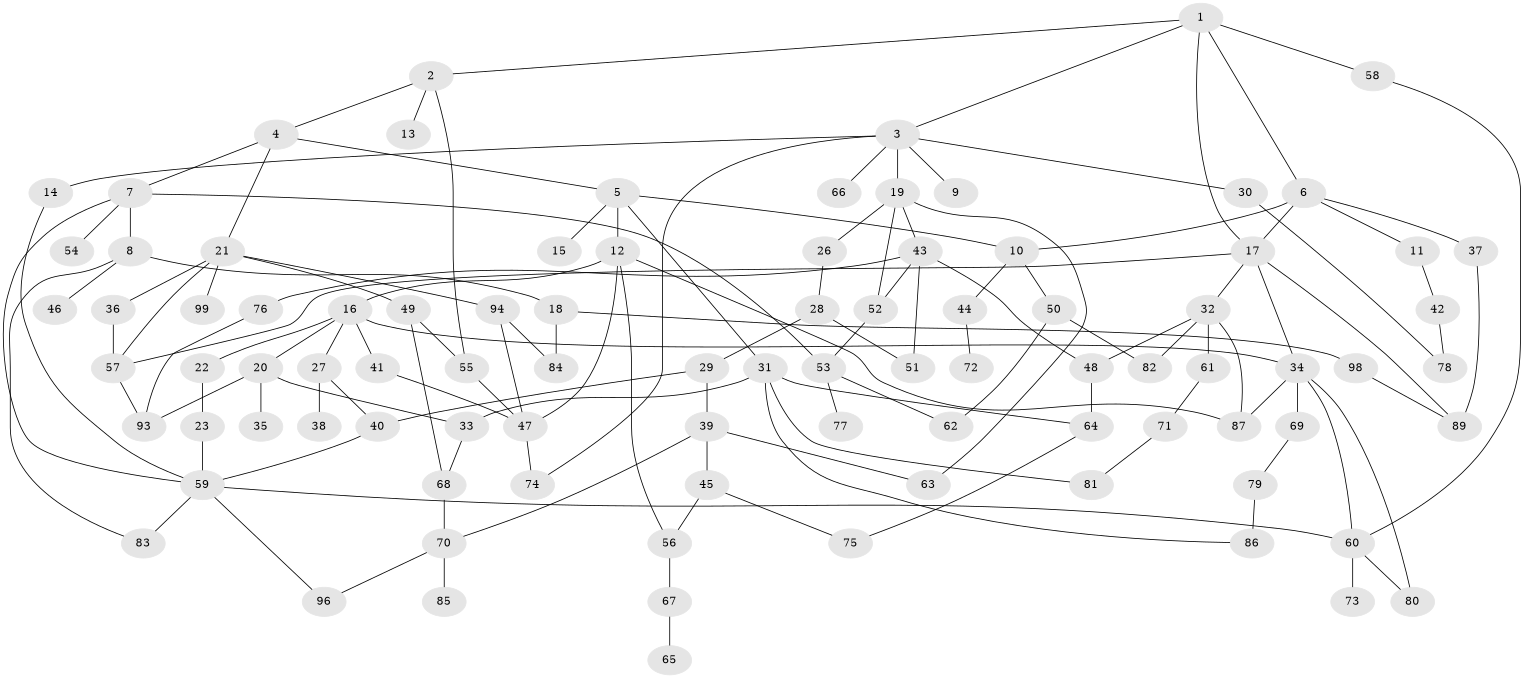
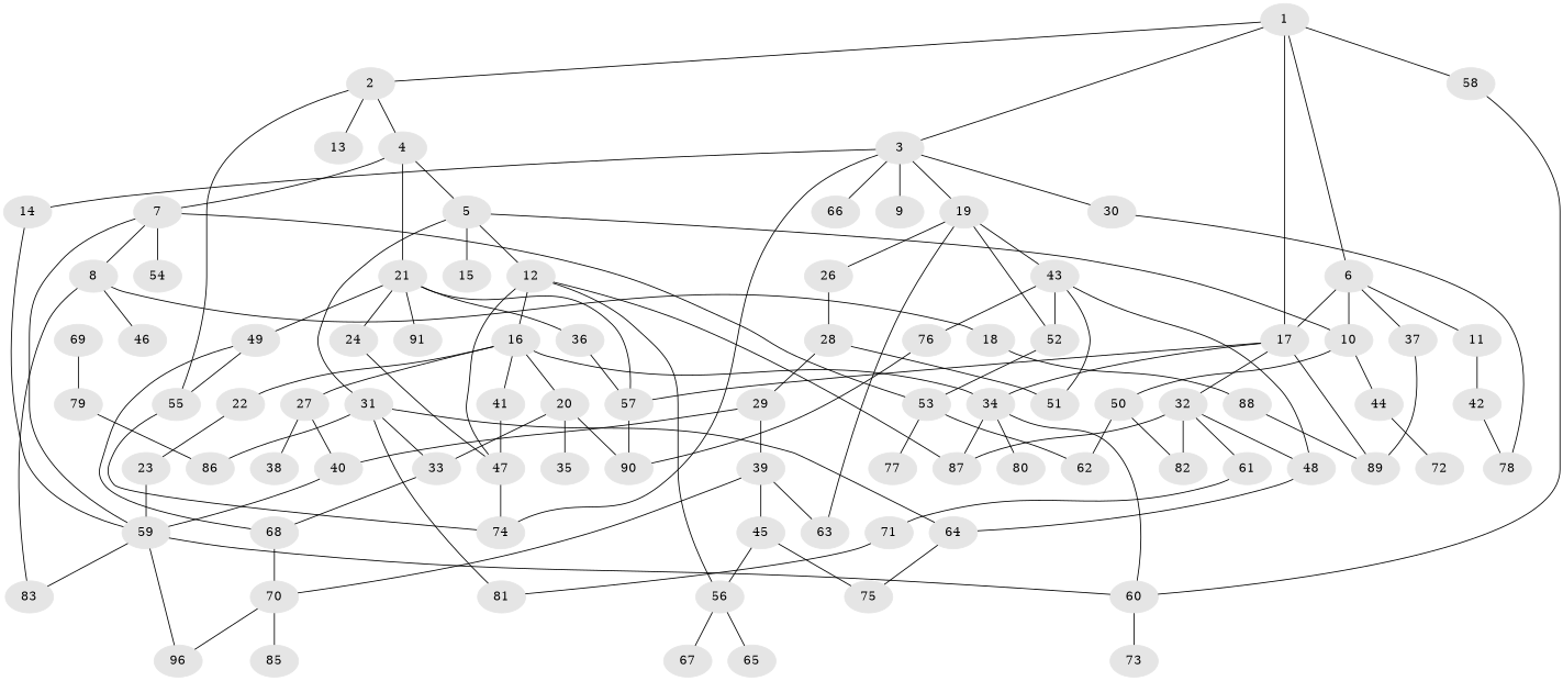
  graph {
    node [color=gray90 style=filled]
    1
    2
    3
    6
    17
    58
    4
    13
    55
    9
    14
    19
    30
    66
    74
    10
    11
    37
    34
    32
    57
    89
    60
    5
    7
    21
    59
    26
    43
    52
    63
    78
    12
    15
    31
    8
    53
    54
-   24 [label=94]
+   24
    36
    49
-   91 [label=99]
+   91
    44
    50
    16
    47
    56
    87
    33
    64
    81
    86
    42
    18
    46
    83
    27
    38
    40
    62
    77
    n62 [label=96]
-   84
-   88 [label=98]
+   88
    72
    82
    20
    22
    41
    65
    67
    35
-   90 [label=93]
+   90
    23
    69
    80
    48
    61
    28
    51
    76
    68
    29
    39
    45
    70
    75
    71
    73
    79
    85
    1 -- 2
    1 -- 3
    1 -- 6
    1 -- 17
    1 -- 58
    2 -- 4
    2 -- 13
    2 -- 55
    3 -- 9
    3 -- 14
    3 -- 19
    3 -- 30
    3 -- 66
    3 -- 74
    6 -- 17
    6 -- 10
    6 -- 11
    6 -- 37
    17 -- 34
    17 -- 32
    17 -- 57
    17 -- 89
    58 -- 60
    4 -- 5
    4 -- 7
    4 -- 21
-   55 -- 47
+   55 -- 74
    14 -- 59
    19 -- 26
    19 -- 43
    19 -- 52
    19 -- 63
    30 -- 78
    10 -- 44
    10 -- 50
    11 -- 42
    37 -- 89
    34 -- 60
    34 -- 87
-   34 -- 69
    34 -- 80
    32 -- 87
    32 -- 82
    32 -- 48
    32 -- 61
    57 -- 90
-   60 -- 80
    60 -- 73
    5 -- 10
    5 -- 12
    5 -- 15
    5 -- 31
    7 -- 59
    7 -- 8
    7 -- 53
    7 -- 54
    21 -- 57
    21 -- 24
    21 -- 36
    21 -- 49
    21 -- 91
    59 -- 60
    59 -- 83
    59 -- n62
    26 -- 28
    43 -- 52
    43 -- 48
    43 -- 51
    43 -- 76
    52 -- 53
    12 -- 16
    12 -- 47
    12 -- 56
    12 -- 87
    31 -- 33
    31 -- 64
    31 -- 81
    31 -- 86
    8 -- 18
    8 -- 46
    8 -- 83
    53 -- 62
    53 -- 77
    24 -- 47
-   24 -- 84
    36 -- 57
    49 -- 55
    49 -- 68
    44 -- 72
    50 -- 62
    50 -- 82
    16 -- 34
    16 -- 27
    16 -- 20
    16 -- 22
    16 -- 41
    47 -- 74
-   67 -- 65
+   56 -- 65
    56 -- 67
    33 -- 68
    64 -- 75
    42 -- 78
-   18 -- 84
    18 -- 88
    27 -- 38
    27 -- 40
    40 -- 59
    88 -- 89
    20 -- 33
    20 -- 35
    20 -- 90
    22 -- 23
    41 -- 47
    23 -- 59
    69 -- 79
    48 -- 64
    61 -- 71
    28 -- 51
    28 -- 29
    76 -- 90
    68 -- 70
    29 -- 40
    29 -- 39
    39 -- 63
    39 -- 45
    39 -- 70
    45 -- 56
    45 -- 75
    70 -- n62
    70 -- 85
    71 -- 81
    79 -- 86
  }
